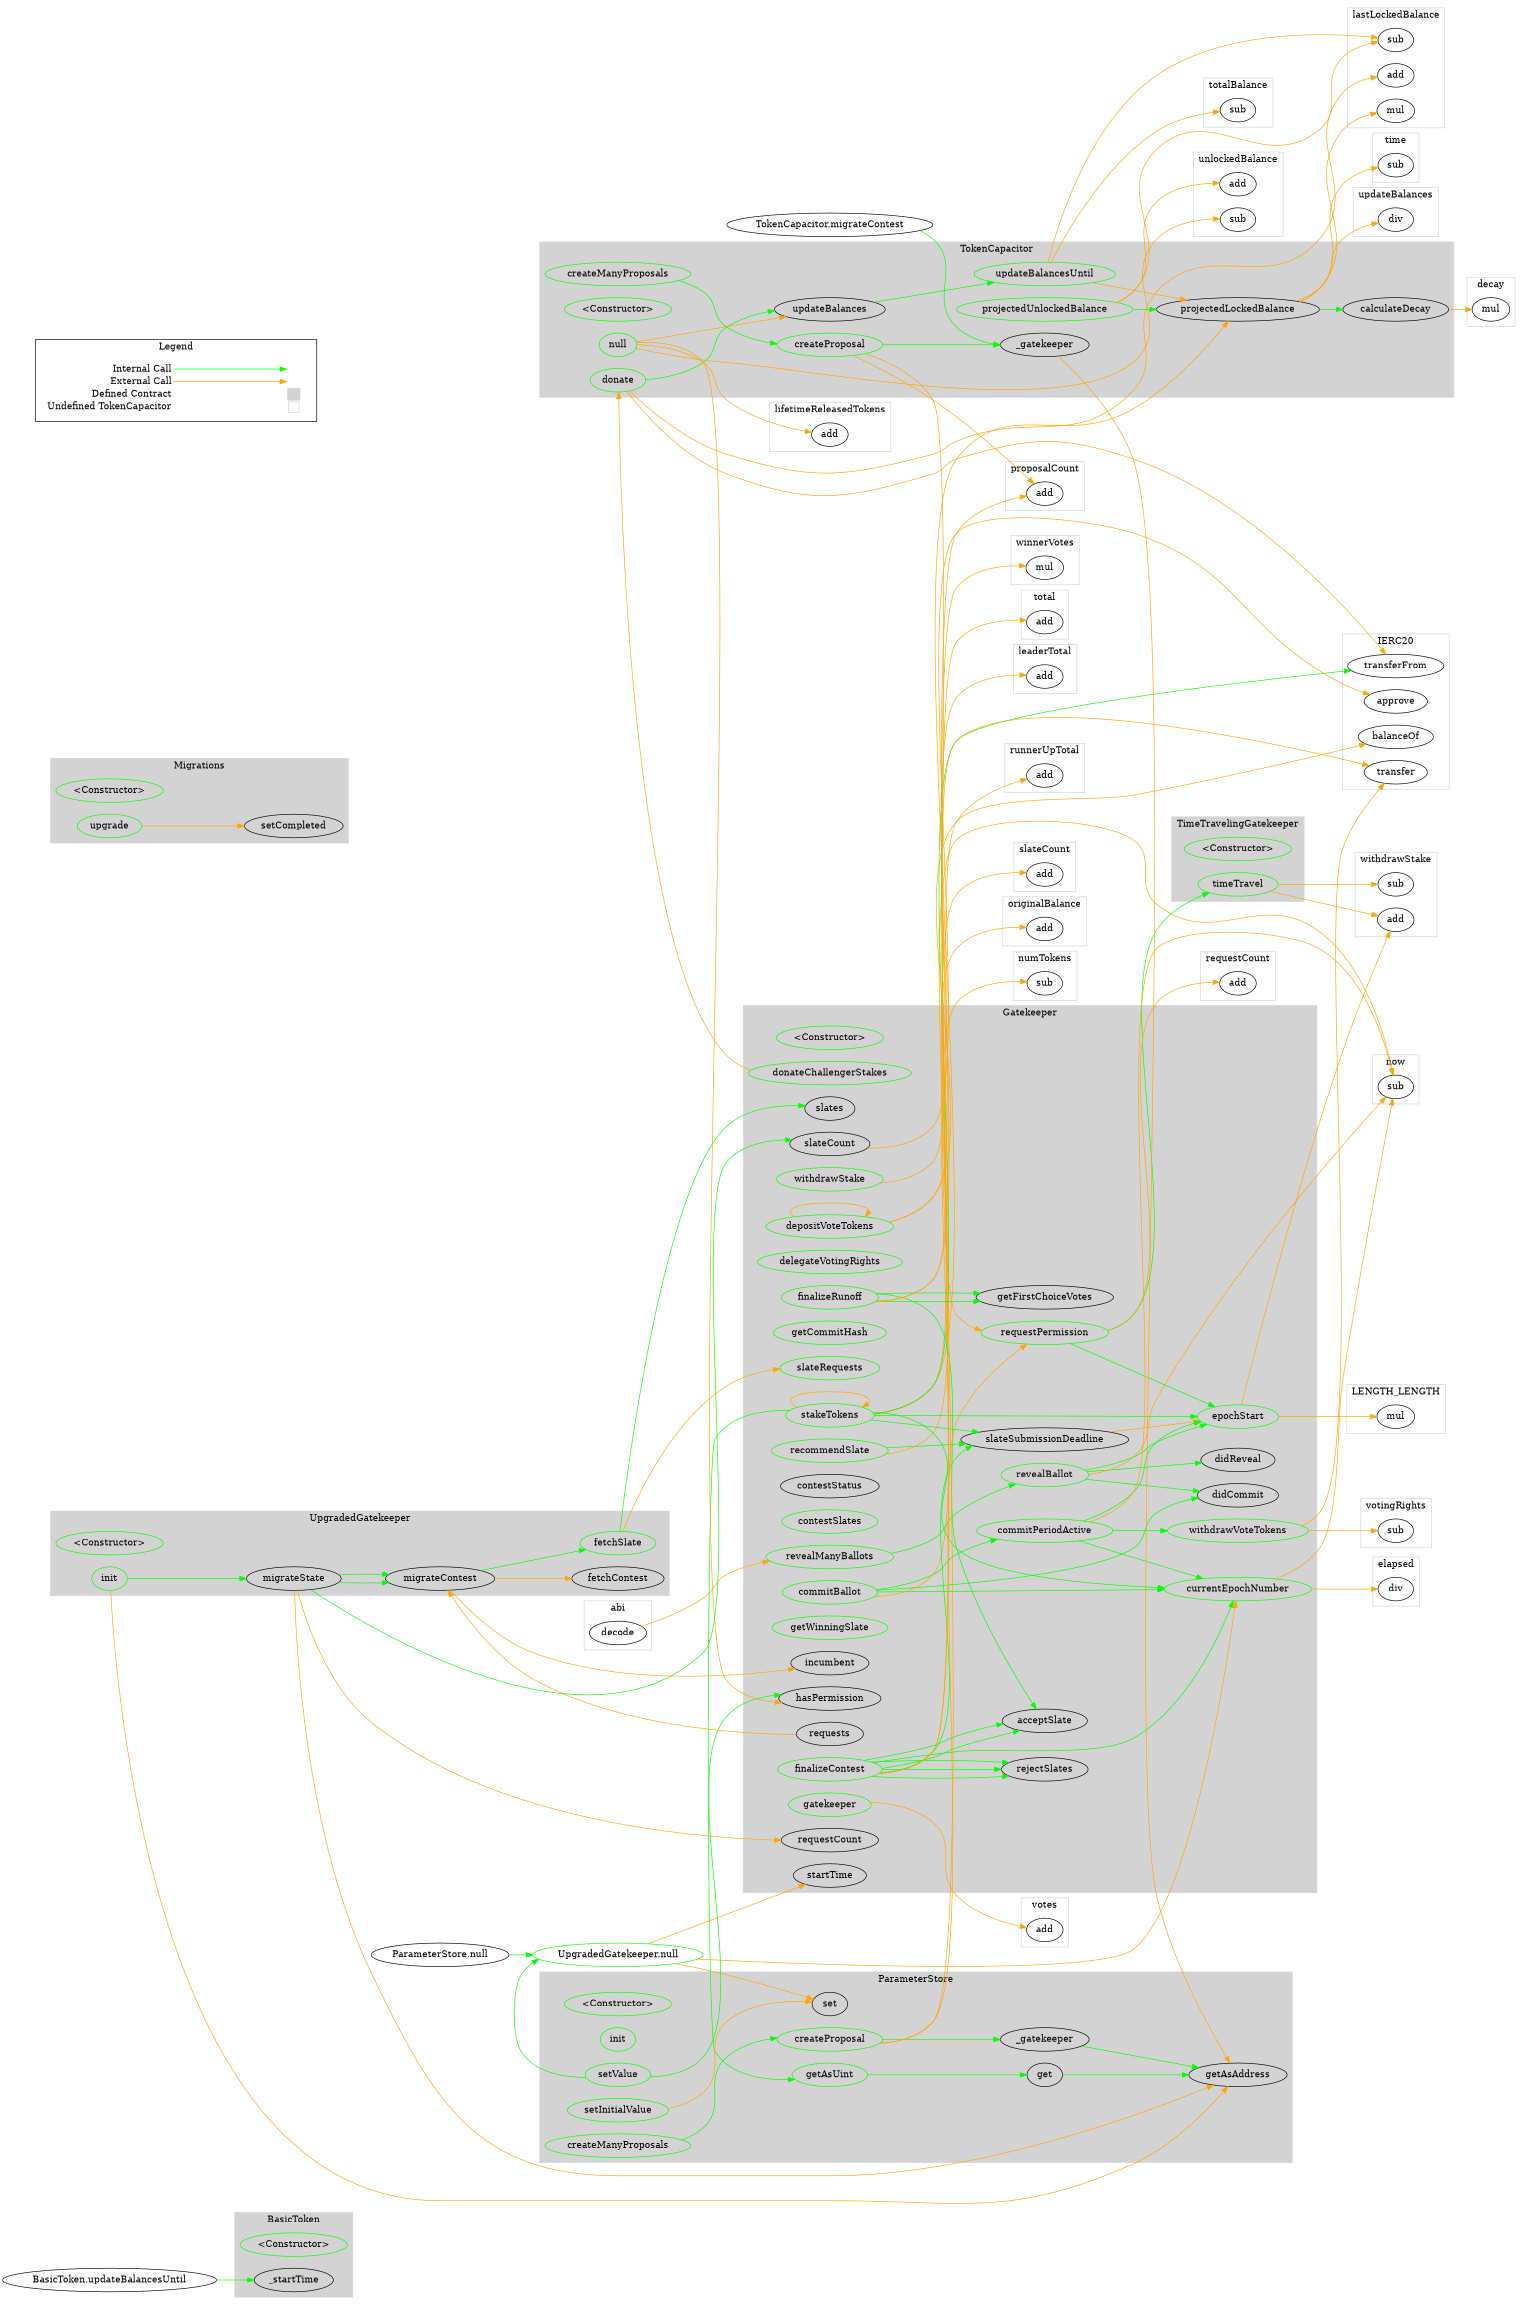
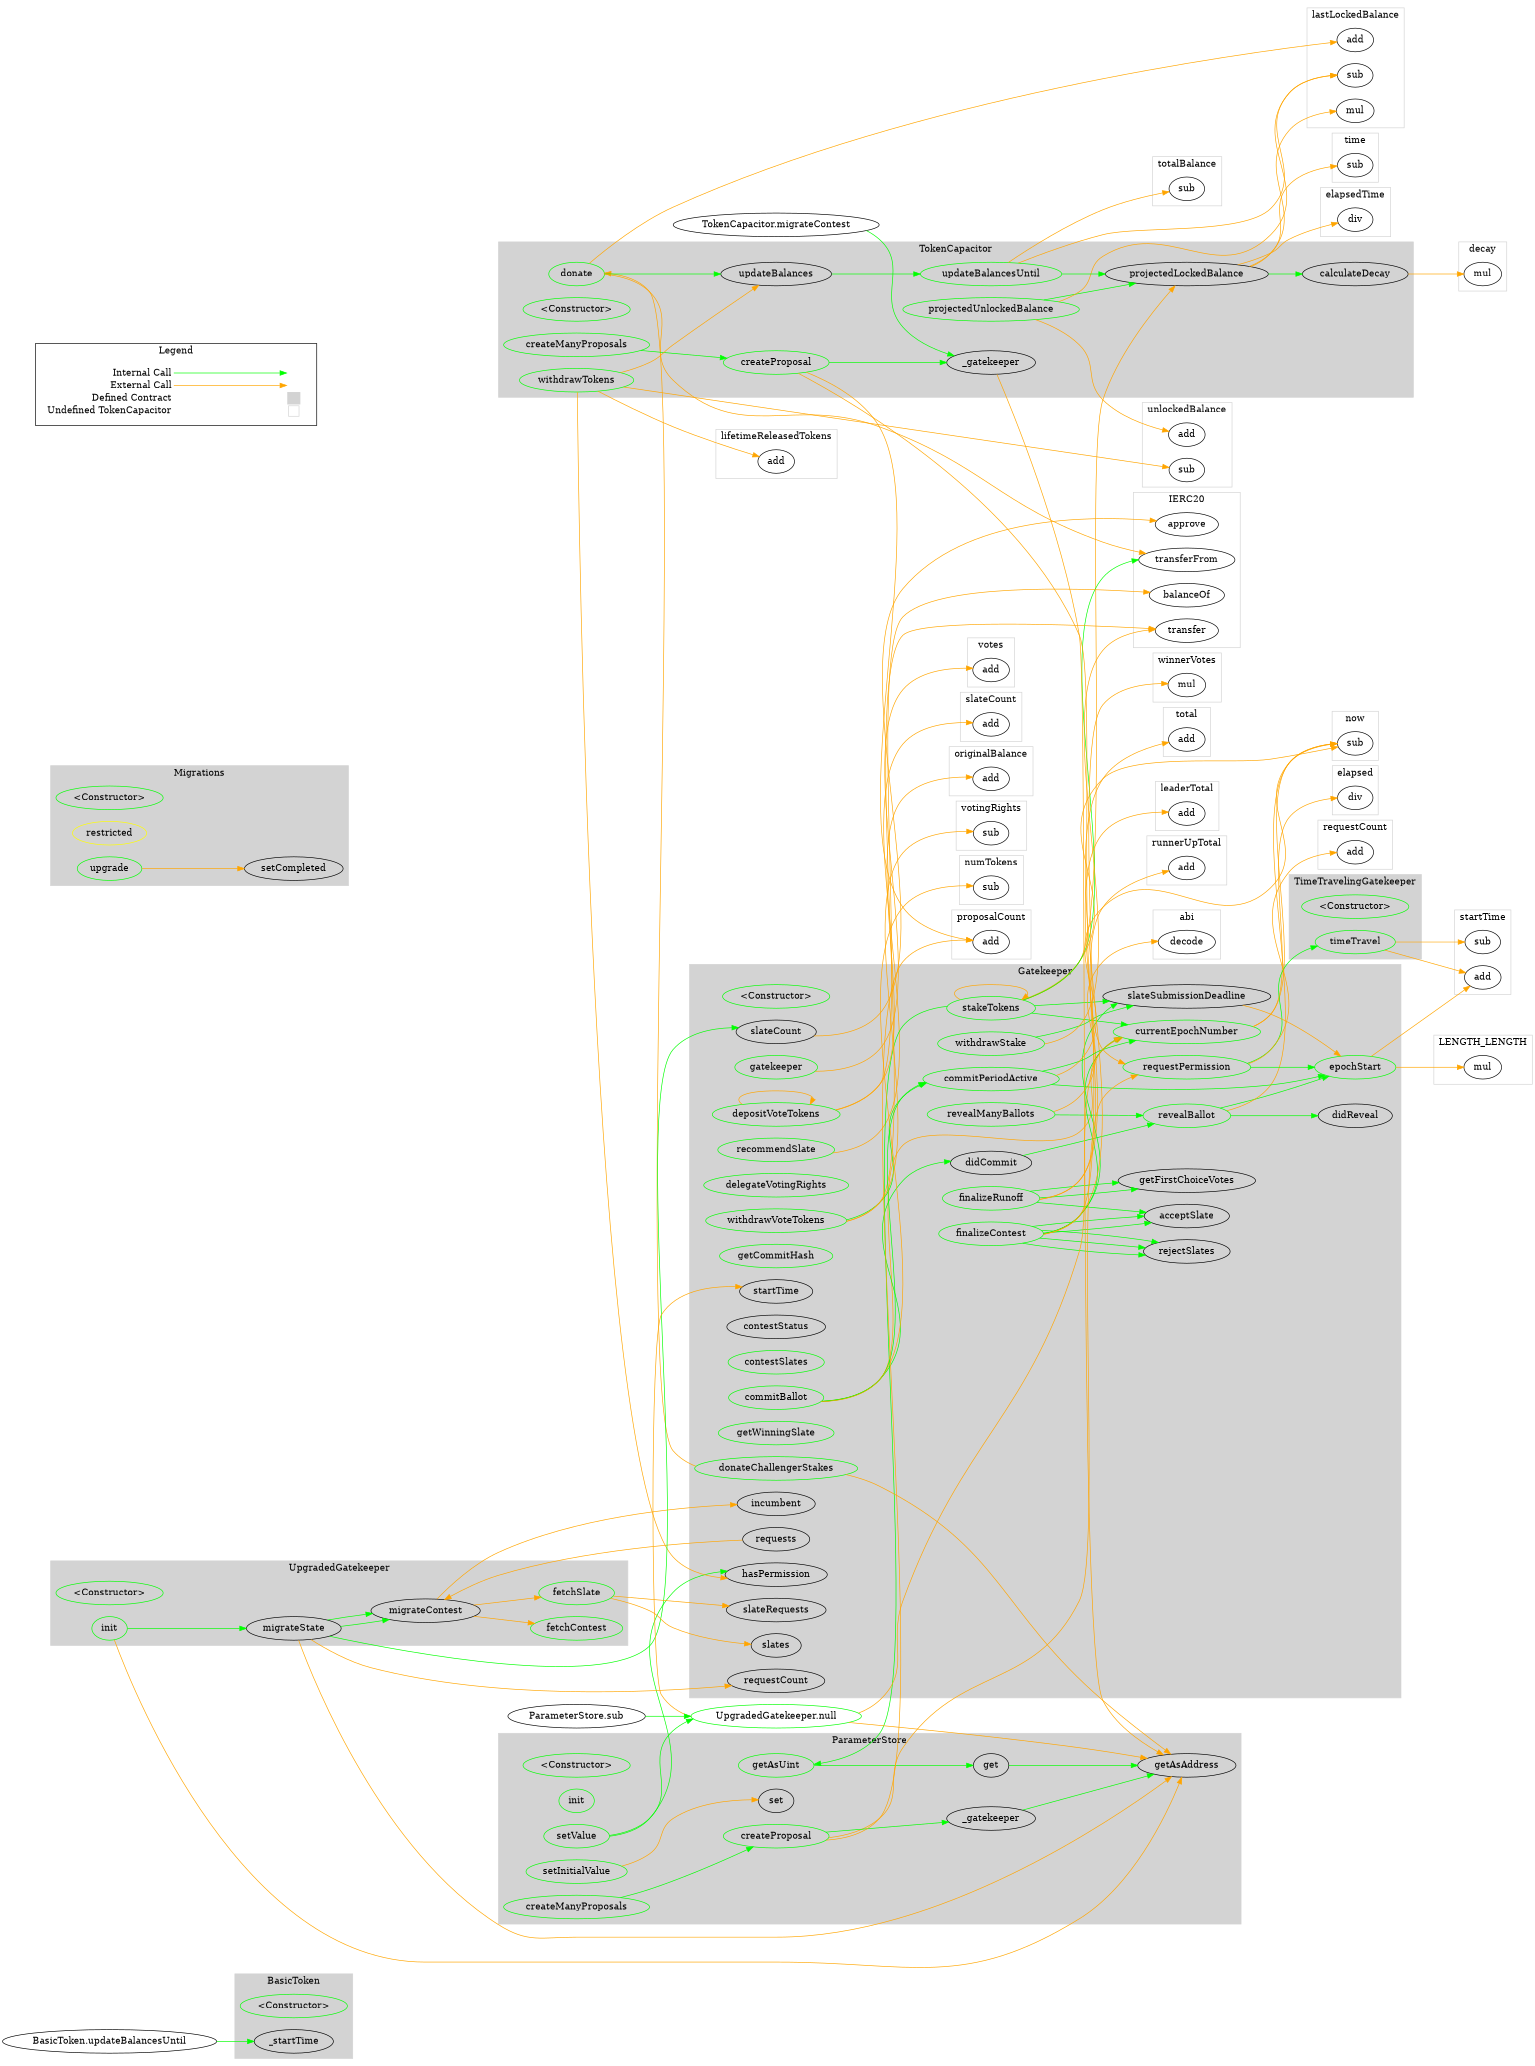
  digraph {
    compound=true
    rankdir=LR
    edge [color=orange]
    n1 [color=green label="<Constructor>"]
    n2 [label=_startTime]
    n3 [color=green label="<Constructor>"]
    n4 [color=green label=currentEpochNumber]
    n5 [color=green label=epochStart]
    n6 [color=green label=recommendSlate]
-   n7 [label=slateRequests color=green]
+   n7 [label=slateRequests]
    n8 [color=green label=stakeTokens]
    n9 [color=green label=withdrawStake]
    n10 [color=green label=depositVoteTokens]
    n11 [color=green label=withdrawVoteTokens]
    n12 [color=green label=delegateVotingRights]
    n13 [color=green label=commitBallot]
    n14 [label=didCommit]
    n15 [color=green label=getCommitHash]
    n16 [color=green label=revealBallot]
    n17 [color=green label=revealManyBallots]
    n18 [label=getFirstChoiceVotes]
    n19 [color=green label=gatekeeper]
    n20 [label=didReveal]
    n21 [color=green label=finalizeContest]
    n22 [color=black label=contestStatus]
    n23 [color=green label=contestSlates]
    n24 [color=green label=finalizeRunoff]
    n25 [color=green label=donateChallengerStakes]
    n26 [label=rejectSlates]
    n27 [color=green label=getWinningSlate]
    n28 [color=green label=requestPermission]
    n29 [label=acceptSlate]
    n30 [label=hasPermission]
    n31 [label=slateSubmissionDeadline]
    n32 [color=green label=commitPeriodActive]
    n33 [label=startTime]
    n34 [label=slateCount]
    n35 [label=requestCount]
    n36 [label=requests]
    n37 [label=incumbent]
    n38 [label=slates]
    n39 [color=green label="<Constructor>"]
+   n40 [color=yellow label=restricted]
    n41 [label=setCompleted]
    n42 [color=green label=upgrade]
    n43 [color=green label=getAsUint]
    n44 [color=black label=getAsAddress]
    n45 [color=green label="<Constructor>"]
    n46 [color=green label=init]
    n47 [label=get]
    n48 [label=set]
    n49 [color=green label=setInitialValue]
    n50 [color=green label=createProposal]
    n51 [color=green label=createManyProposals]
    n52 [color=green label=setValue]
    n53 [label=_gatekeeper]
    n54 [color=green label=donate]
    n55 [color=green label="<Constructor>"]
    n56 [label=_gatekeeper]
    n57 [color=green label=createProposal]
    n58 [color=green label=createManyProposals]
-   n59 [color=green label=null]
+   n59 [color=green label=withdrawTokens]
    n60 [color=green label=projectedUnlockedBalance]
    n61 [label=projectedLockedBalance]
    n62 [label=calculateDecay]
    n63 [color=green label=updateBalancesUntil]
    n64 [label=updateBalances]
    n65 [color=green label="<Constructor>"]
    n66 [color=green label=timeTravel]
    n67 [color=green label="<Constructor>"]
    n68 [color=green label=init]
    n69 [label=migrateState]
    n70 [label=migrateContest]
-   n71 [label=fetchContest]
+   n71 [label=fetchContest color=green]
    n72 [color=green label=fetchSlate]
    n73 [label=sub]
    n74 [label=div]
    n75 [label=add]
    n76 [label=sub]
    n77 [label=mul]
    n78 [label=add]
    n79 [label=balanceOf]
    n80 [label=transferFrom]
    n81 [label=transfer]
    n82 [label=approve]
    n83 [label=add]
    n84 [label=sub]
    n85 [label=sub]
    n86 [label=decode]
    n87 [label=add]
    n88 [label=mul]
    n89 [label=add]
    n90 [label=add]
    n91 [label=add]
    n92 [label=add]
    n93 [label=add]
    n94 [label=sub]
    n95 [label=add]
    n96 [label=add]
    n97 [label=add]
    n98 [label=sub]
    n99 [label=mul]
    n100 [label=sub]
    n101 [label=div]
    n102 [label=mul]
    n103 [label=sub]
    n104 [label=<<table border="0" cellpadding="2" cellspacing="0" cellborder="0">   <tr><td align="right" port="i1">Internal Call</td></tr>   <tr><td align="right" port="i2">External Call</td></tr>   <tr><td align="right" port="i3">Defined Contract</td></tr>   <tr><td align="right" port="i4">Undefined TokenCapacitor</td></tr>   </table>> shape=plaintext]
    n105 [label=<<table border="0" cellpadding="2" cellspacing="0" cellborder="0">   <tr><td port="i1">&nbsp;&nbsp;&nbsp;</td></tr>   <tr><td port="i2">&nbsp;&nbsp;&nbsp;</td></tr>   <tr><td port="i3" bgcolor="lightgray">&nbsp;&nbsp;&nbsp;</td></tr>   <tr><td port="i4">     <table border="1" cellborder="0" cellspacing="0" cellpadding="7" color="lightgray">       <tr>        <td></td>       </tr>      </table>   </td></tr>   </table>> shape=plaintext]
    "UpgradedGatekeeper.null" [color=green]
    n107 [label="BasicToken.updateBalancesUntil"]
-   "ParameterStore.null"
+   "ParameterStore.null" [label="ParameterStore.sub"]
    n109 [label="TokenCapacitor.migrateContest"]
    subgraph cluster_1 {
      color=lightgray
      label=BasicToken
      style=filled
      n1
      n2
    }
    subgraph cluster_2 {
      color=lightgray
      label=Gatekeeper
      style=filled
      n3
      n4
      n5
      n6
      n7
      n8
      n9
      n10
      n11
      n12
      n13
      n14
      n15
      n16
      n17
      n18
      n19
      n20
      n21
      n22
      n23
      n24
      n25
      n26
      n27
      n28
      n29
      n30
      n31
      n32
      n33
      n34
      n35
      n36
      n37
      n38
    }
    subgraph cluster_3 {
      color=lightgray
      label=Migrations
      style=filled
      n39
+     n40
      n41
      n42
    }
    subgraph cluster_4 {
      color=lightgray
      label=ParameterStore
      style=filled
      n43
      n44
      n45
      n46
      n47
      n48
      n49
      n50
      n51
      n52
      n53
    }
    subgraph cluster_5 {
      color=lightgray
      label=TokenCapacitor
      style=filled
      n54
      n55
      n56
      n57
      n58
      n59
      n60
      n61
      n62
      n63
      n64
    }
    subgraph cluster_6 {
      color=lightgray
      label=TimeTravelingGatekeeper
      style=filled
      n65
      n66
    }
    subgraph cluster_7 {
      color=lightgray
      label=UpgradedGatekeeper
      style=filled
      n67
      n68
      n69
      n70
      n71
      n72
    }
    subgraph cluster_8 {
      color=lightgray
      label=now
      n73
    }
    subgraph cluster_9 {
      color=lightgray
      label=elapsed
      n74
    }
    subgraph cluster_10 {
      color=lightgray
-     label=withdrawStake
+     label=startTime
      n75
      n76
    }
    subgraph cluster_11 {
      color=lightgray
      label=LENGTH_LENGTH
      n77
    }
    subgraph cluster_12 {
      color=lightgray
      label=slateCount
      n78
    }
    subgraph cluster_13 {
      color=lightgray
      label=IERC20
      n79
      n80
      n81
      n82
    }
    subgraph cluster_14 {
      color=lightgray
      label=originalBalance
      n83
    }
    subgraph cluster_15 {
      color=lightgray
      label=votingRights
      n84
    }
    subgraph cluster_16 {
      color=lightgray
      label=numTokens
      n85
    }
    subgraph cluster_17 {
      color=lightgray
      label=abi
      n86
    }
    subgraph cluster_18 {
      color=lightgray
      label=votes
      n87
    }
    subgraph cluster_19 {
      color=lightgray
      label=winnerVotes
      n88
    }
    subgraph cluster_20 {
      color=lightgray
      label=total
      n89
    }
    subgraph cluster_21 {
      color=lightgray
      label=leaderTotal
      n90
    }
    subgraph cluster_22 {
      color=lightgray
      label=runnerUpTotal
      n91
    }
    subgraph cluster_23 {
      color=lightgray
      label=requestCount
      n92
    }
    subgraph cluster_24 {
      color=lightgray
      label=proposalCount
      n93
    }
    subgraph cluster_25 {
      color=lightgray
      label=unlockedBalance
      n94
      n95
    }
    subgraph cluster_26 {
      color=lightgray
      label=lifetimeReleasedTokens
      n96
    }
    subgraph cluster_27 {
      color=lightgray
      label=lastLockedBalance
      n97
      n98
      n99
    }
    subgraph cluster_28 {
      color=lightgray
      label=time
      n100
    }
    subgraph cluster_29 {
      color=lightgray
-     label=updateBalances
+     label=elapsedTime
      n101
    }
    subgraph cluster_30 {
      color=lightgray
      label=decay
      n102
    }
    subgraph cluster_31 {
      color=lightgray
      label=totalBalance
      n103
    }
    subgraph cluster_32 {
      label=Legend
      n104
      n105
    }
    n4 -> n73
    n4 -> n74
    n5 -> n75
    n5 -> n77
-   n6 -> n31 [color=green]
+   n9 -> n31 [color=green]
    n6 -> n78
    n8 -> n4 [color=green]
-   n8 -> n5 [color=green]
    n8 -> n8
    n8 -> n31 [color=green]
    n8 -> n43 [color=green]
    n8 -> n61
    n8 -> n73
    n8 -> n80 [color=green]
    n9 -> n81
    n10 -> n10
    n10 -> n79
    n10 -> n83
-   n32 -> n11 [color=green]
+   n11 -> n32 [color=green]
    n11 -> n81
    n11 -> n84
-   n13 -> n4 [color=green]
+   n13 -> n4
    n13 -> n14 [color=green]
    n13 -> n32 [color=green]
    n13 -> n85
    n16 -> n5 [color=green]
-   n16 -> n14 [color=green]
+   n14 -> n16 [color=green]
    n16 -> n20 [color=green]
    n16 -> n73
    n17 -> n16 [color=green]
-   n86 -> n17
+   n17 -> n86
    n19 -> n87
    n21 -> n4 [color=green]
    n21 -> n26 [color=green]
    n21 -> n26 [color=green]
    n21 -> n26 [color=green]
    n21 -> n29 [color=green]
    n21 -> n29 [color=green]
    n21 -> n31 [color=green]
    n21 -> n88
    n21 -> n89
    n24 -> n18 [color=green]
    n24 -> n18 [color=green]
    n24 -> n29 [color=green]
    n24 -> n90
    n24 -> n91
+   n25 -> n44
    n25 -> n54
    n28 -> n5 [color=green]
    n28 -> n66 [color=green]
    n28 -> n92
    n31 -> n5
    n32 -> n4 [color=green]
    n32 -> n5 [color=green]
    n32 -> n73
    n34 -> n82
    n36 -> n70
    n42 -> n41
    n43 -> n47 [color=green]
    n47 -> n44 [color=green]
    n49 -> n48
    n50 -> n28
    n50 -> n53 [color=green]
    n50 -> n93
    n51 -> n50 [color=green]
    n52 -> n30 [color=green]
    n52 -> "UpgradedGatekeeper.null" [color=green]
    n53 -> n44 [color=green]
    n54 -> n64 [color=green]
    n54 -> n80
    n54 -> n97
    n56 -> n44
    n57 -> n28
    n57 -> n56 [color=green]
    n57 -> n93
    n58 -> n57 [color=green]
    n59 -> n30
    n59 -> n64
    n59 -> n94
    n59 -> n96
    n60 -> n61 [color=green]
    n60 -> n95
    n60 -> n98
    n61 -> n62 [color=green]
    n61 -> n99
    n61 -> n100
    n61 -> n101
    n62 -> n102
-   n63 -> n61
+   n63 -> n61 [color=green]
    n63 -> n98
    n63 -> n103
    n64 -> n63 [color=green]
    n66 -> n75
    n66 -> n76
    n68 -> n44
    n68 -> n69 [color=green]
    n69 -> n34 [color=green]
    n69 -> n35
    n69 -> n44
    n69 -> n70 [color=green]
    n69 -> n70 [color=green]
    n70 -> n37
    n70 -> n71
-   n70 -> n72 [color=green]
+   n70 -> n72
    n72 -> n7
-   n72 -> n38 [color=green]
+   n72 -> n38
    n104 -> n105 [color=green headport="i1:w" tailport="i1:e"]
    n104 -> n105 [headport="i2:w" tailport="i2:e"]
    "UpgradedGatekeeper.null" -> n4
    "UpgradedGatekeeper.null" -> n33
-   "UpgradedGatekeeper.null" -> n48
+   "UpgradedGatekeeper.null" -> n44
    n107 -> n2 [color=green]
    "ParameterStore.null" -> "UpgradedGatekeeper.null" [color=green]
    n109 -> n56 [color=green]
  }
